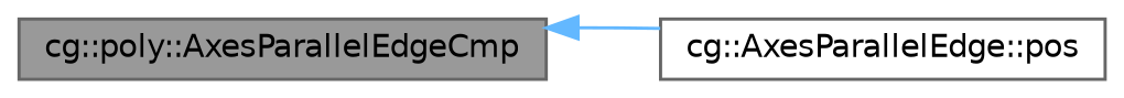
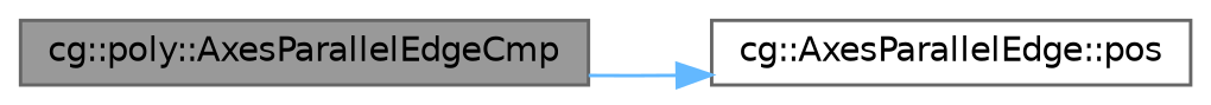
  digraph {
    rankdir=LR
    node [fontname=Helvetica fontsize=10 shape=box style=filled]
    n1 [color=gray40 fillcolor=grey60 fontcolor=black height=0.2 label="cg::poly::AxesParallelEdgeCmp" width=0.4]
    n2 [color=grey40 fillcolor=white height=0.2 label="cg::AxesParallelEdge::pos" width=0.4]
-   n2 -> n1 [color=steelblue1 fontname=Helvetica fontsize=10 labelfontname=Helvetica labelfontsize=10 style=solid]
+   n1 -> n2 [color=steelblue1 fontname=Helvetica fontsize=10 labelfontname=Helvetica labelfontsize=10 style=solid]
  }
